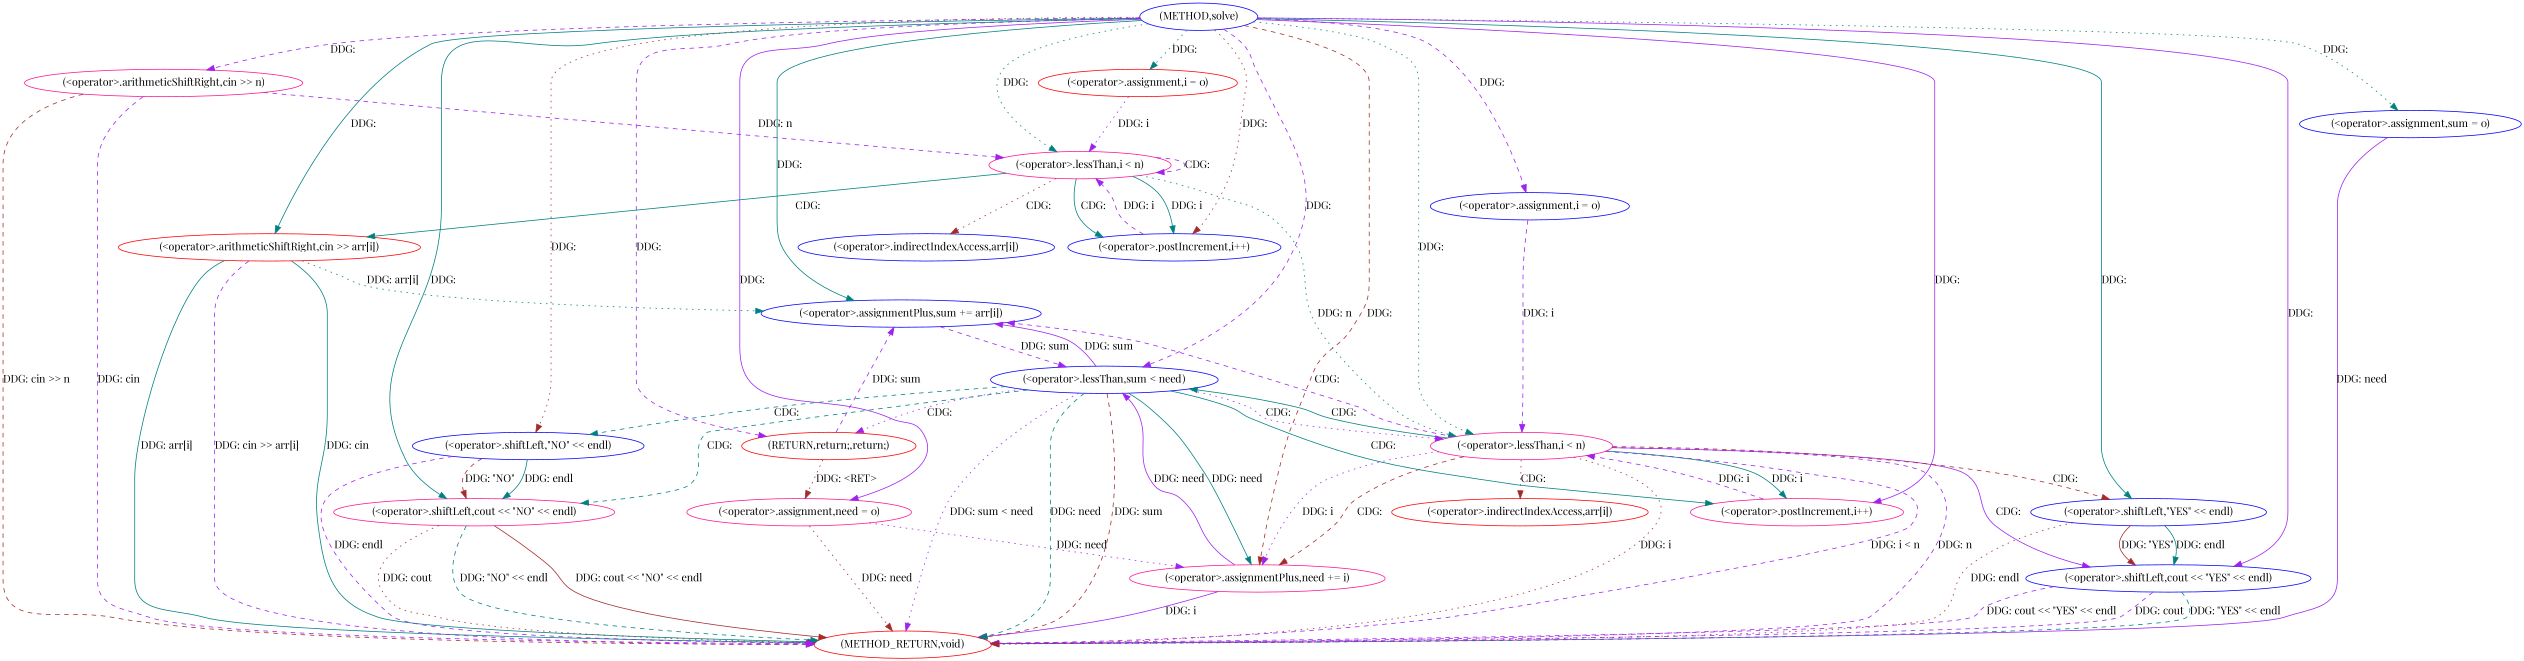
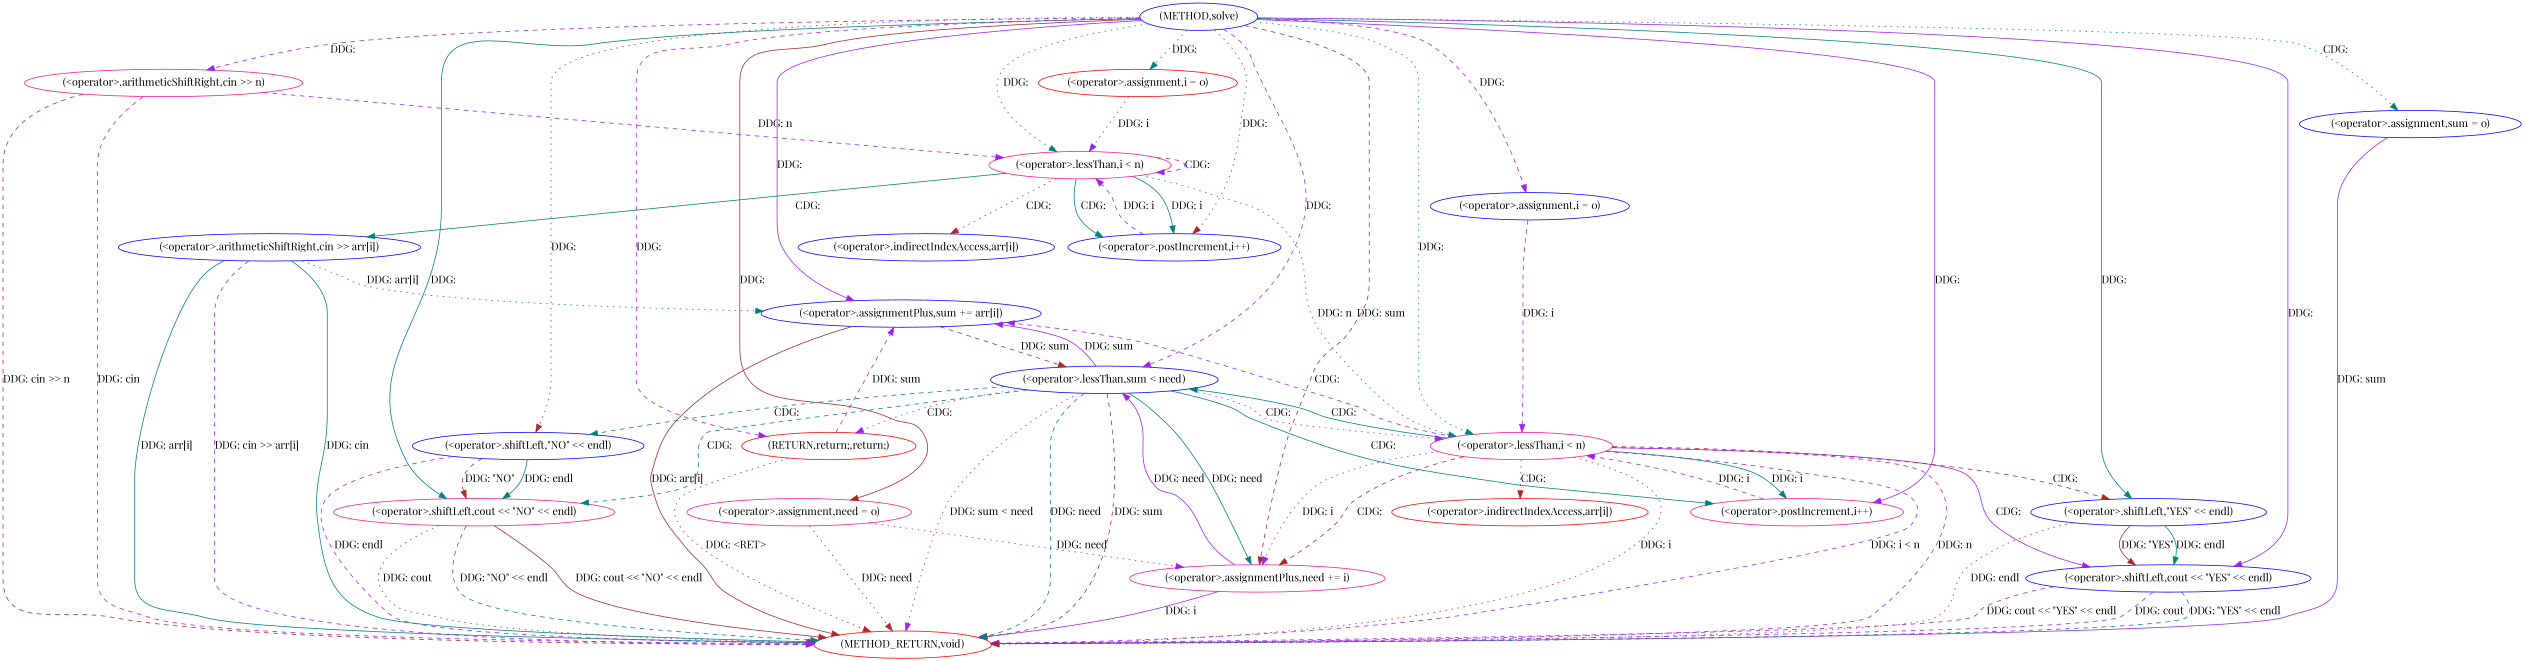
  digraph {
    fontname="Playfair Display"
    node [color=blue fontname="Playfair Display"]
    edge [color=purple fontname="Playfair Display" style=dashed]
    n1 [label="(METHOD,solve)"]
    n2 [color=deeppink label="(<operator>.arithmeticShiftRight,cin >> n)"]
    n3 [color=deeppink label="(<operator>.assignment,need = 0)"]
    n4 [label="(<operator>.assignment,sum = 0)"]
    n5 [label="(<operator>.shiftLeft,cout << \"YES\" << endl)"]
    n6 [color=red label="(<operator>.assignment,i = 0)"]
    n7 [color=deeppink label="(<operator>.lessThan,i < n)"]
    n8 [label="(<operator>.postIncrement,i++)"]
-   n9 [color=red label="(<operator>.arithmeticShiftRight,cin >> arr[i])"]
+   n9 [label="(<operator>.arithmeticShiftRight,cin >> arr[i])"]
    n10 [label="(<operator>.assignment,i = 0)"]
    n11 [color=deeppink label="(<operator>.lessThan,i < n)"]
    n12 [color=deeppink label="(<operator>.postIncrement,i++)"]
    n13 [color=deeppink label="(<operator>.assignmentPlus,need += i)"]
    n14 [label="(<operator>.assignmentPlus,sum += arr[i])"]
    n15 [label="(<operator>.shiftLeft,\"YES\" << endl)"]
    n16 [label="(<operator>.lessThan,sum < need)"]
    n17 [color=deeppink label="(<operator>.shiftLeft,cout << \"NO\" << endl)"]
    n18 [color=red label="(RETURN,return;,return;)"]
    n19 [label="(<operator>.shiftLeft,\"NO\" << endl)"]
    n20 [color=red label="(METHOD_RETURN,void)"]
    n21 [label="(<operator>.indirectIndexAccess,arr[i])"]
    n22 [color=red label="(<operator>.indirectIndexAccess,arr[i])"]
    n1 -> n2 [label="DDG: "]
-   n1 -> n3 [label="DDG: " style=solid]
-   n1 -> n4 [color=teal label="DDG: " style=dotted]
+   n1 -> n3 [color=brown label="DDG: " style=solid]
+   n1 -> n4 [color=teal label="CDG: " style=dotted]
    n1 -> n5 [label="DDG: " style=solid]
    n1 -> n6 [color=teal label="DDG: " style=dotted]
    n1 -> n7 [color=teal label="DDG: " style=dotted]
    n1 -> n8 [color=brown label="DDG: " style=dotted]
-   n1 -> n9 [color=teal label="DDG: " style=solid]
    n1 -> n10 [label="DDG: "]
    n1 -> n11 [color=teal label="DDG: " style=dotted]
    n1 -> n12 [label="DDG: " style=solid]
-   n1 -> n13 [color=brown label="DDG: "]
-   n1 -> n14 [color=teal label="DDG: " style=solid]
+   n1 -> n13 [color=brown label="DDG: sum"]
+   n1 -> n14 [label="DDG: " style=solid]
    n1 -> n15 [color=teal label="DDG: " style=solid]
    n1 -> n16 [label="DDG: "]
    n1 -> n17 [color=teal label="DDG: " style=solid]
    n1 -> n18 [label="DDG: "]
    n1 -> n19 [color=brown label="DDG: " style=dotted]
    n2 -> n7 [label="DDG: n"]
    n2 -> n20 [label="DDG: cin"]
    n2 -> n20 [color=brown label="DDG: cin >> n"]
    n3 -> n13 [label="DDG: need" style=dotted]
    n3 -> n20 [color=brown label="DDG: need" style=dotted]
-   n4 -> n20 [label="DDG: need" style=solid]
+   n4 -> n20 [label="DDG: sum" style=solid]
    n5 -> n20 [label="DDG: cout"]
    n5 -> n20 [color=teal label="DDG: \"YES\" << endl"]
    n5 -> n20 [label="DDG: cout << \"YES\" << endl"]
    n6 -> n7 [label="DDG: i" style=dotted]
    n7 -> n7 [label="CDG: "]
    n7 -> n8 [color=teal label="DDG: i" style=solid]
    n7 -> n8 [color=teal label="CDG: " style=solid]
    n7 -> n9 [color=teal label="CDG: " style=solid]
    n7 -> n11 [color=teal label="DDG: n" style=dotted]
    n7 -> n21 [color=brown label="CDG: " style=dotted]
    n8 -> n7 [label="DDG: i"]
    n9 -> n14 [color=teal label="DDG: arr[i]" style=dotted]
    n9 -> n20 [color=teal label="DDG: cin" style=solid]
    n9 -> n20 [color=teal label="DDG: arr[i]" style=solid]
    n9 -> n20 [label="DDG: cin >> arr[i]"]
    n10 -> n11 [label="DDG: i"]
    n11 -> n5 [label="CDG: " style=solid]
    n11 -> n12 [color=teal label="DDG: i" style=solid]
    n11 -> n13 [label="DDG: i" style=dotted]
    n11 -> n13 [color=brown label="CDG: "]
    n11 -> n14 [label="CDG: "]
    n11 -> n15 [color=brown label="CDG: "]
    n11 -> n16 [color=teal label="CDG: " style=solid]
    n11 -> n20 [color=brown label="DDG: i" style=dotted]
    n11 -> n20 [label="DDG: n"]
    n11 -> n20 [label="DDG: i < n"]
    n11 -> n22 [color=brown label="CDG: " style=dotted]
    n12 -> n11 [label="DDG: i"]
    n13 -> n16 [label="DDG: need" style=solid]
    n13 -> n20 [label="DDG: i" style=solid]
-   n14 -> n16 [label="DDG: sum"]
+   n14 -> n16 [color=brown label="DDG: sum"]
+   n14 -> n20 [color=brown label="DDG: arr[i]" style=solid]
    n15 -> n5 [color=brown label="DDG: \"YES\"" style=solid]
    n15 -> n5 [color=teal label="DDG: endl" style=solid]
    n15 -> n20 [color=brown label="DDG: endl" style=dotted]
    n16 -> n11 [label="CDG: " style=dotted]
    n16 -> n12 [color=teal label="CDG: " style=solid]
    n16 -> n13 [color=teal label="DDG: need" style=solid]
    n16 -> n14 [label="DDG: sum" style=solid]
    n16 -> n17 [color=teal label="CDG: "]
    n16 -> n18 [label="CDG: " style=dotted]
    n16 -> n19 [color=teal label="CDG: "]
    n16 -> n20 [color=brown label="DDG: sum"]
    n16 -> n20 [color=teal label="DDG: need"]
    n16 -> n20 [label="DDG: sum < need" style=dotted]
    n17 -> n20 [color=brown label="DDG: cout" style=dotted]
    n17 -> n20 [color=teal label="DDG: \"NO\" << endl"]
    n17 -> n20 [color=brown label="DDG: cout << \"NO\" << endl" style=solid]
    n18 -> n14 [label="DDG: sum"]
-   n18 -> n3 [color=brown label="DDG: <RET>" style=dotted]
+   n18 -> n20 [color=brown label="DDG: <RET>" style=dotted]
    n19 -> n17 [color=teal label="DDG: endl" style=solid]
    n19 -> n17 [color=brown label="DDG: \"NO\""]
    n19 -> n20 [label="DDG: endl"]
  }
